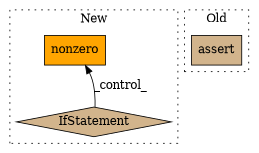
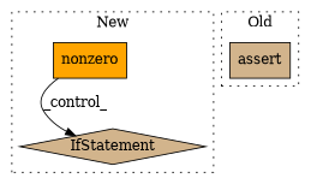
  digraph {
    node [shape=box style=filled fillcolor=tan]
    n1 [a=32 l="8,1" label=nonzero s="6755,6764" fillcolor=orange]
    n2 [a=25 l="4,2" label=IfStatement s="6607,6618" shape=diamond]
    n3 [a=6 l=7 label=assert s=9360]
    subgraph cluster_1 {
      label=New
      style=dotted
      n1
      n2
    }
    subgraph cluster_2 {
      label=Old
      style=dotted
      n3
    }
-   n2 -> n1 [label=_control_]
+   n1 -> n2 [label=_control_]
  }
